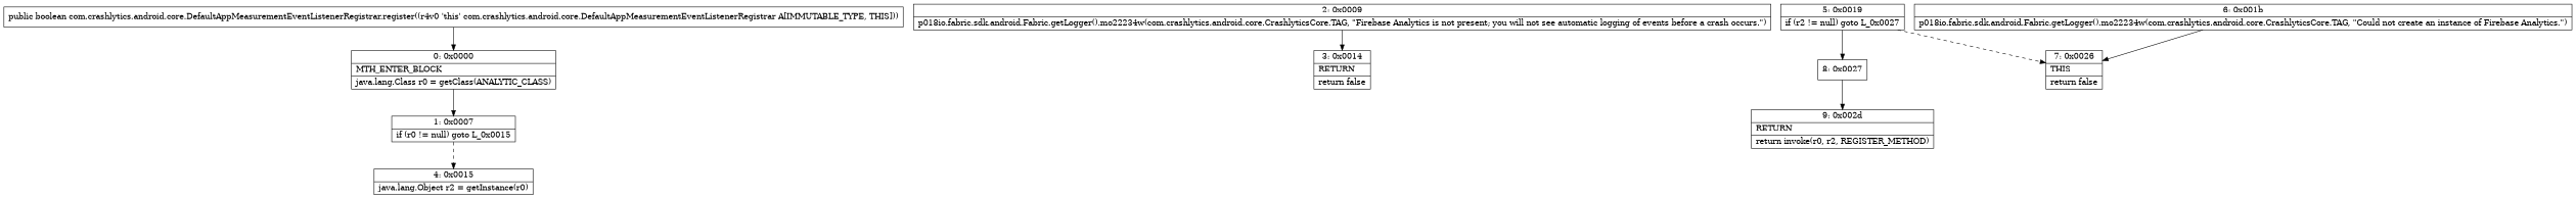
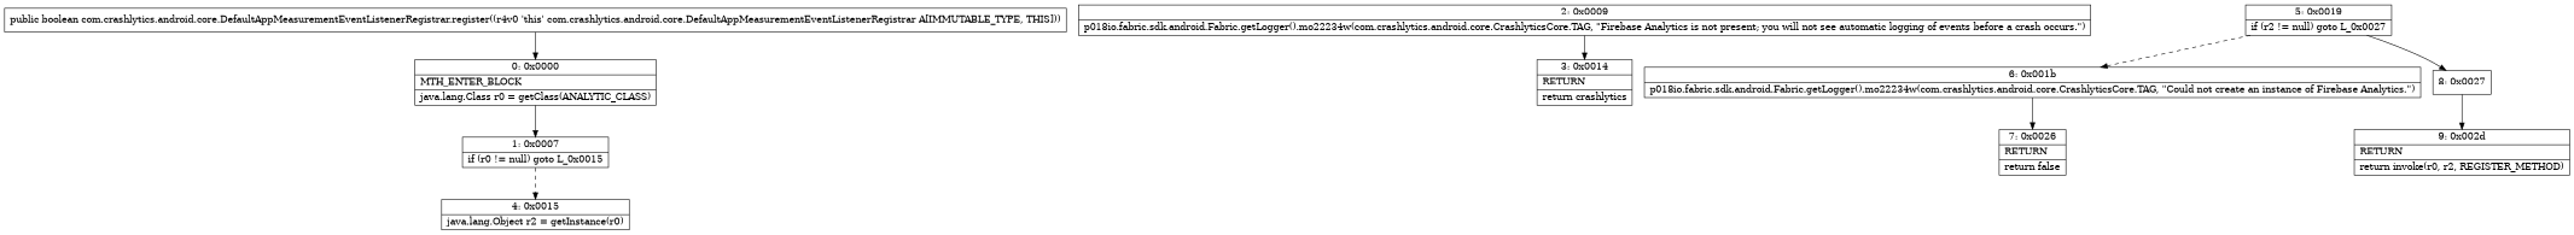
  digraph {
    node [shape=record]
    n1 [label="{0\:\ 0x0000|MTH_ENTER_BLOCK\l|java.lang.Class r0 = getClass(ANALYTIC_CLASS)\l}"]
    n2 [label="{1\:\ 0x0007|if (r0 != null) goto L_0x0015\l}"]
    n3 [label="{4\:\ 0x0015|java.lang.Object r2 = getInstance(r0)\l}"]
    n4 [label="{2\:\ 0x0009|p018io.fabric.sdk.android.Fabric.getLogger().mo22234w(com.crashlytics.android.core.CrashlyticsCore.TAG, \"Firebase Analytics is not present; you will not see automatic logging of events before a crash occurs.\")\l}"]
-   n5 [label="{3\:\ 0x0014|RETURN\l|return false\l}"]
+   n5 [label="{3\:\ 0x0014|RETURN\l|return crashlytics\l}"]
    n6 [label="{5\:\ 0x0019|if (r2 != null) goto L_0x0027\l}"]
    n7 [label="{6\:\ 0x001b|p018io.fabric.sdk.android.Fabric.getLogger().mo22234w(com.crashlytics.android.core.CrashlyticsCore.TAG, \"Could not create an instance of Firebase Analytics.\")\l}"]
    n8 [label="{8\:\ 0x0027}"]
-   n9 [label="{7\:\ 0x0026|THIS\l|return false\l}"]
+   n9 [label="{7\:\ 0x0026|RETURN\l|return false\l}"]
    n10 [label="{9\:\ 0x002d|RETURN\l|return invoke(r0, r2, REGISTER_METHOD)\l}"]
    n11 [label="{public boolean com.crashlytics.android.core.DefaultAppMeasurementEventListenerRegistrar.register((r4v0 'this' com.crashlytics.android.core.DefaultAppMeasurementEventListenerRegistrar A[IMMUTABLE_TYPE, THIS])) }"]
    n1 -> n2
    n2 -> n3 [style=dashed]
    n4 -> n5
-   n6 -> n9 [style=dashed]
+   n6 -> n7 [style=dashed]
    n6 -> n8
    n7 -> n9
    n8 -> n10
    n11 -> n1
  }
